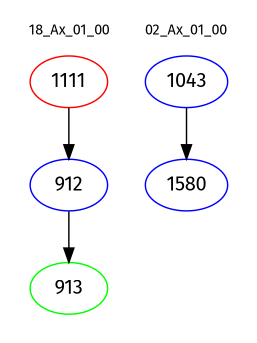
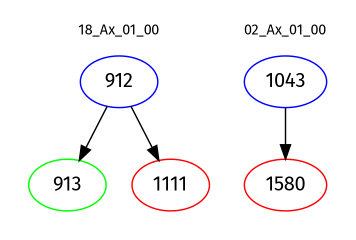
  digraph {
    fontname="Fira Sans"
    node [color=blue fontname="Fira Sans"]
    edge [color=black fontname="Fira Sans"]
    n1 [label=912]
    n2 [color=green label=913]
    n3 [color=red label=1111]
    n4 [label=1043]
-   n5 [label=1580]
+   n5 [color=red label=1580]
    subgraph cluster_1 {
      color=white
      fontsize=10
      label="18_Ax_01_00"
      n1
      n2
      n3
    }
    subgraph cluster_2 {
      color=white
      fontsize=10
      label="02_Ax_01_00"
      n4
      n5
    }
    n1 -> n2
-   n3 -> n1
+   n1 -> n3
    n4 -> n5
  }
